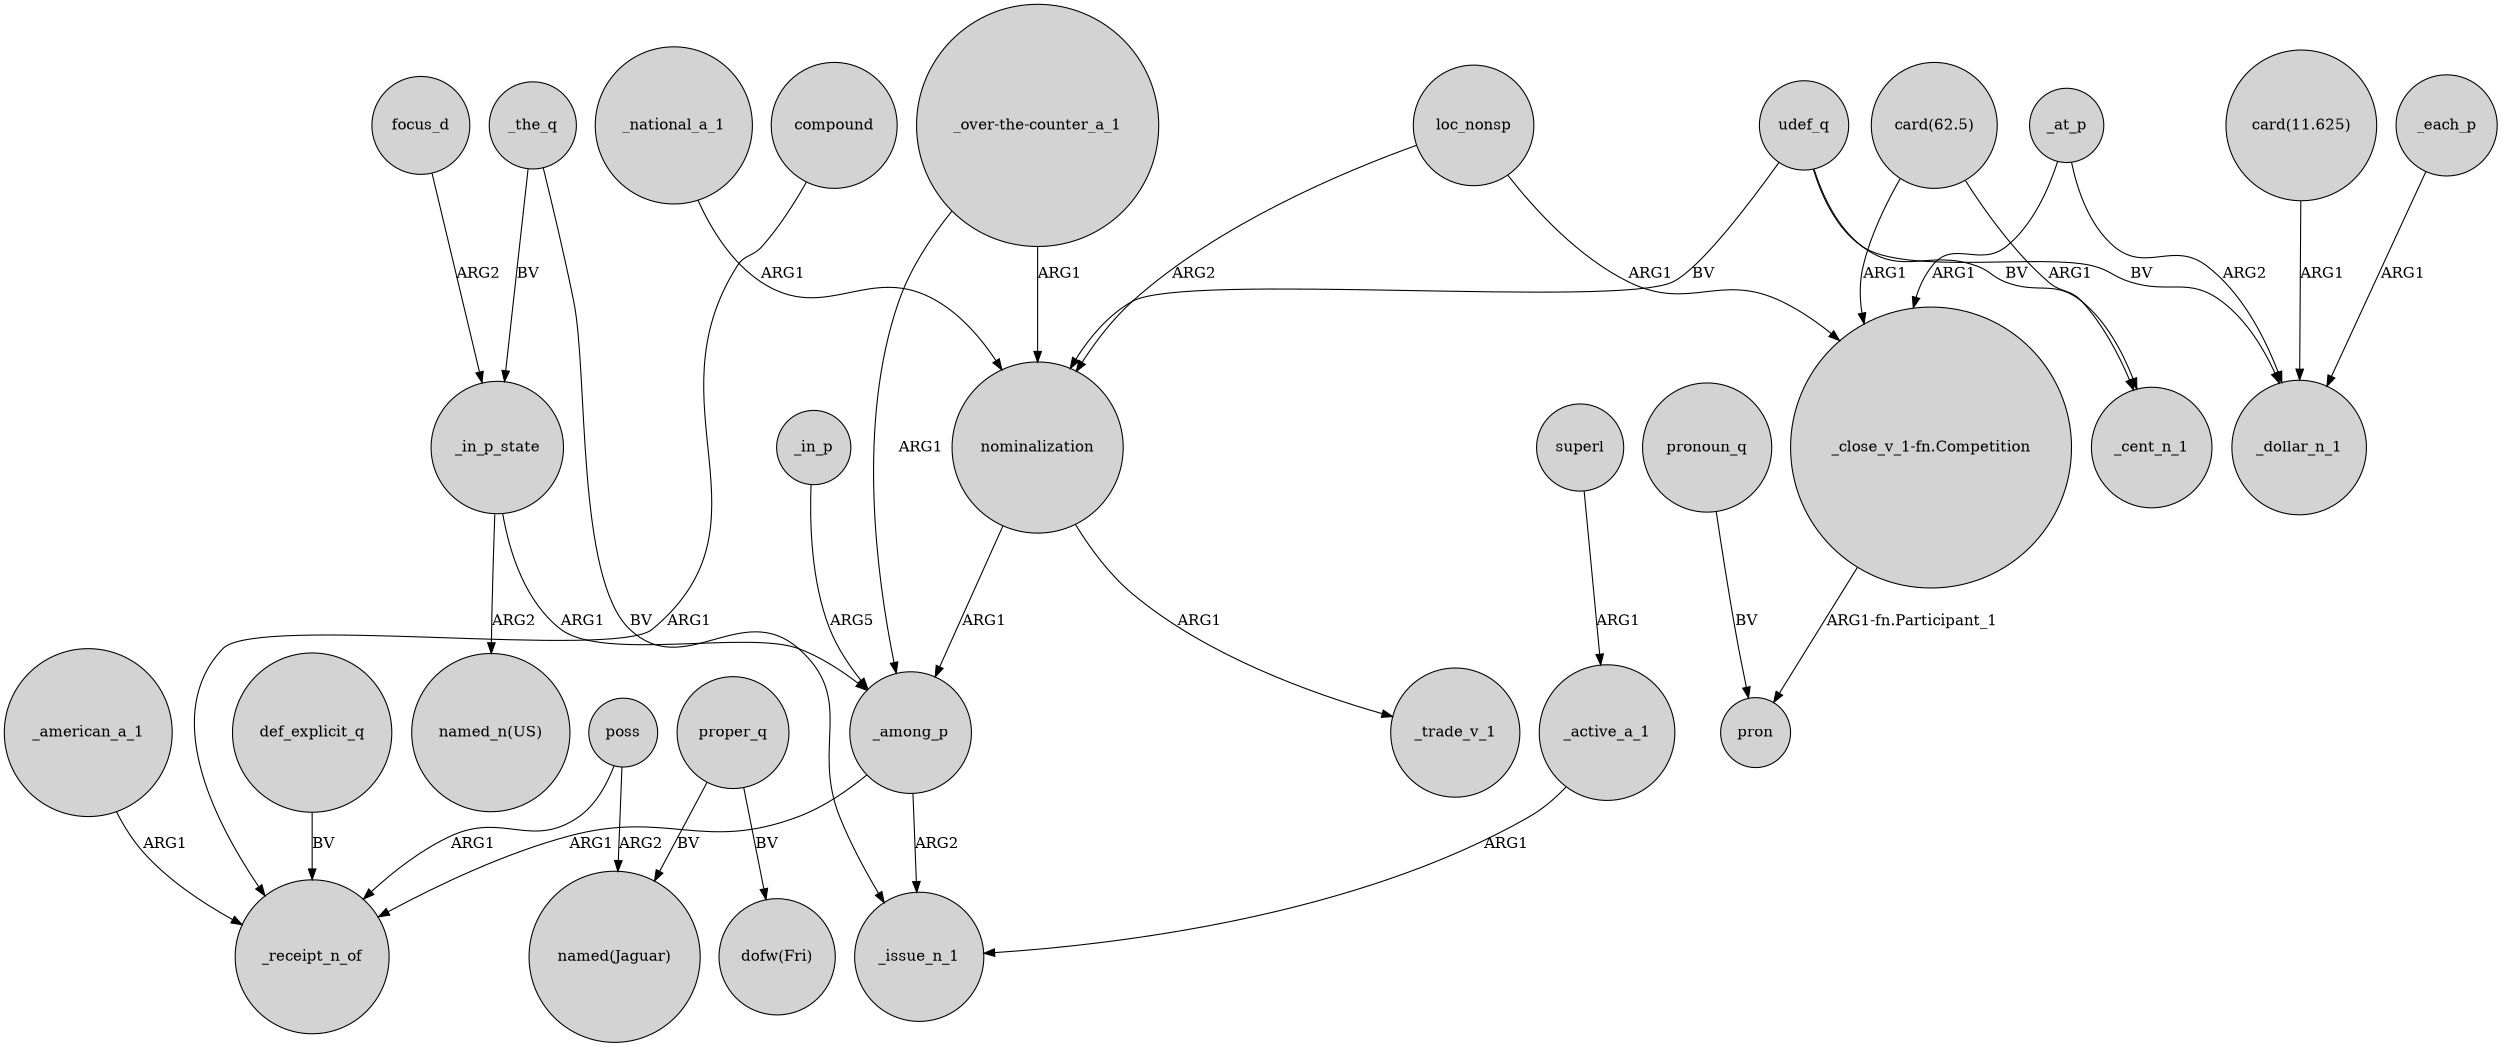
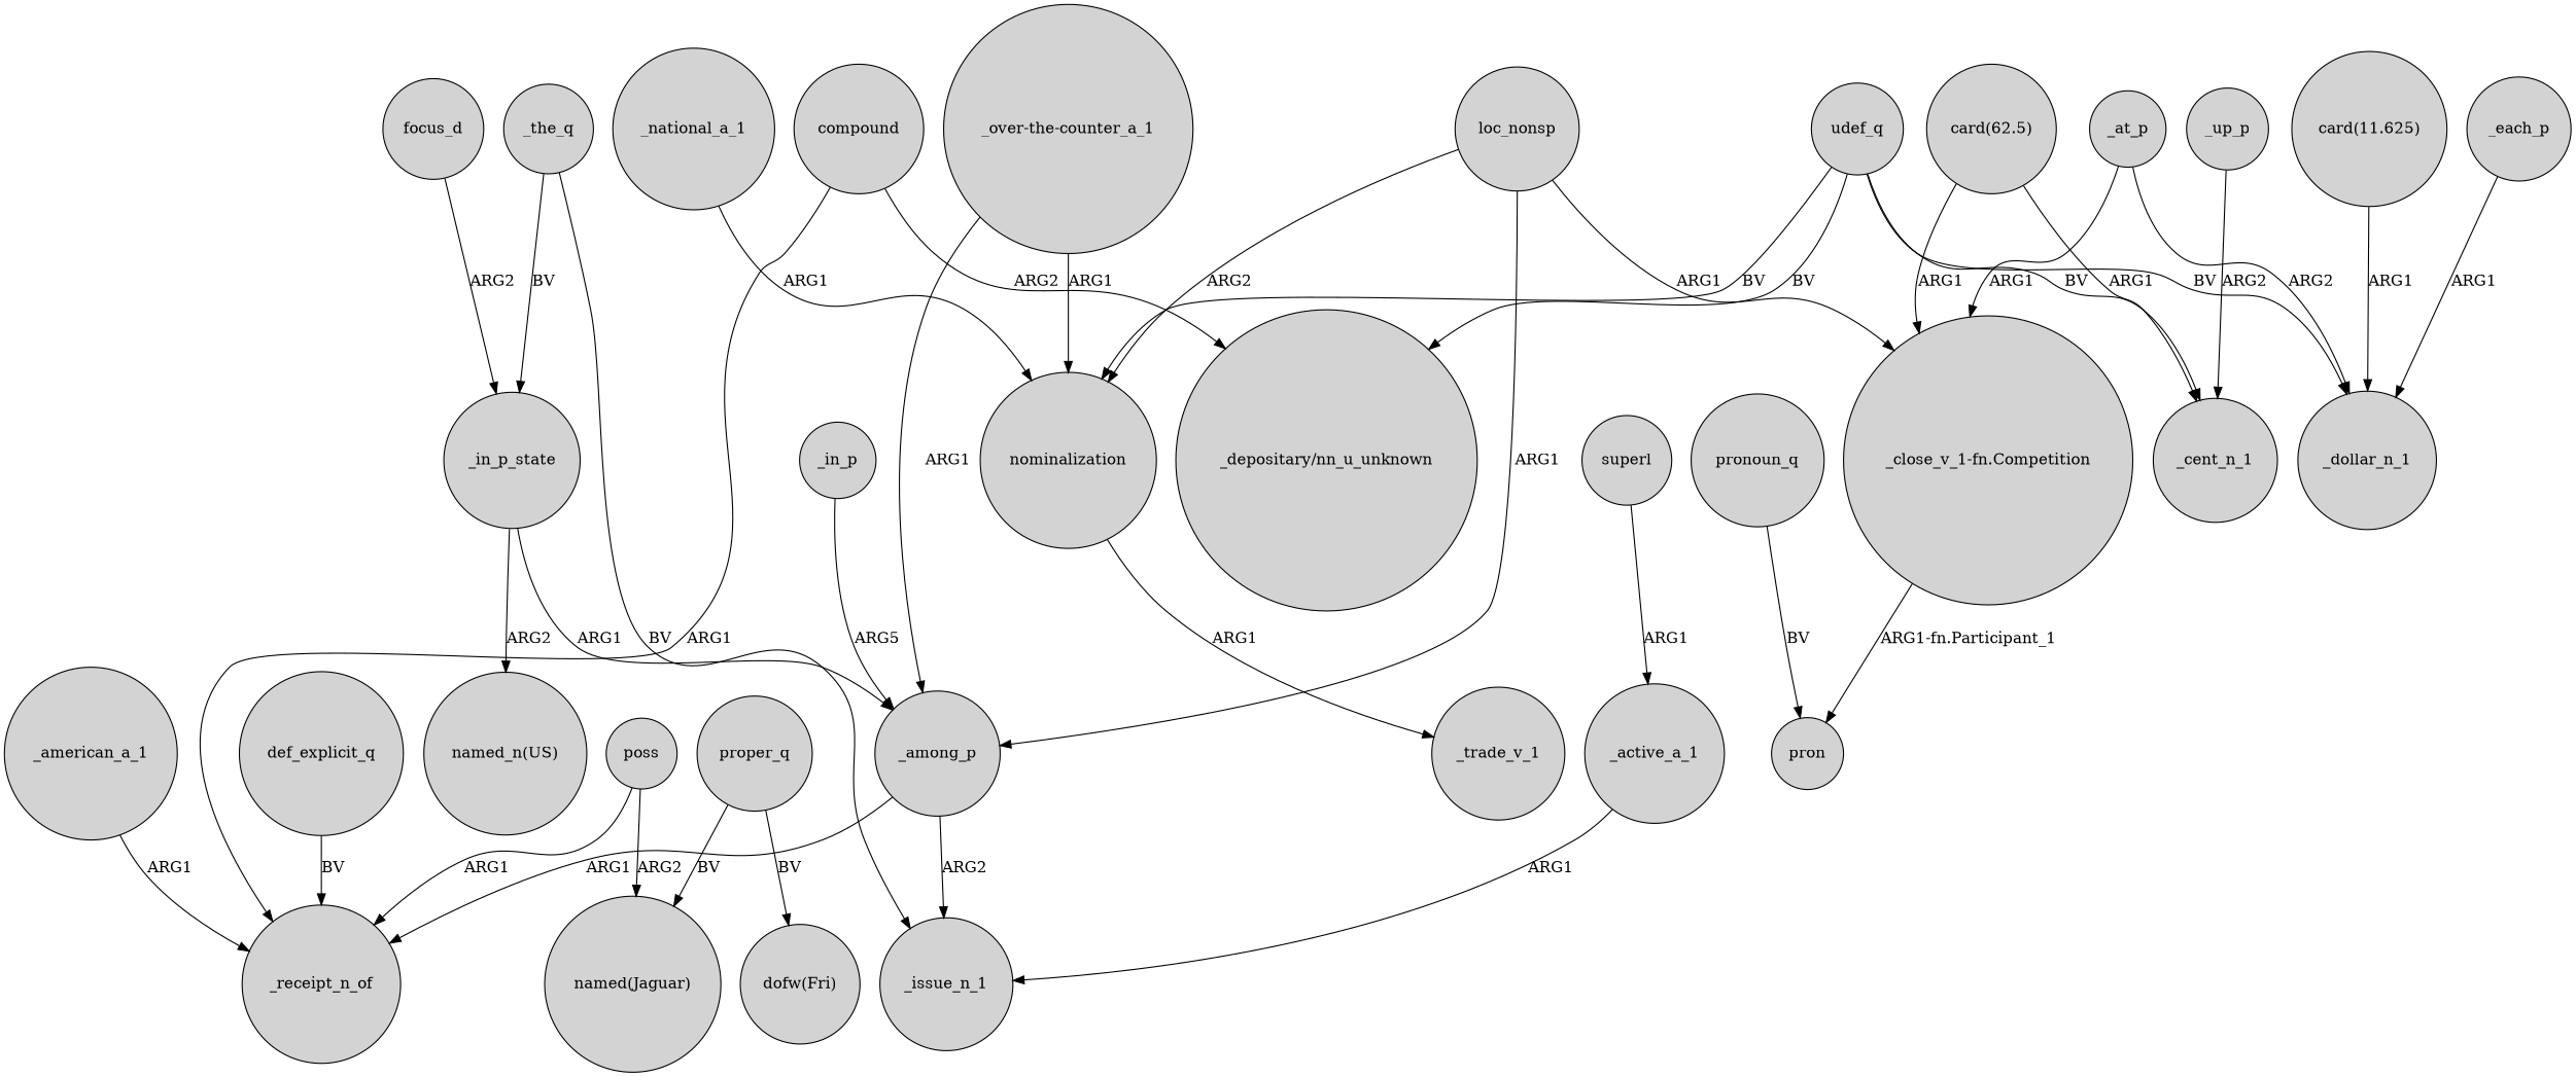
  digraph {
    node [shape=circle style=filled]
    udef_q
+   "_depositary/nn_u_unknown"
    nominalization
    _dollar_n_1
    _cent_n_1
    _trade_v_1
    focus_d
    _in_p_state
    _among_p
    "named_n(US)"
    _issue_n_1
    _receipt_n_of
    proper_q
    "dofw(Fri)"
    "named(Jaguar)"
    loc_nonsp
    "_close_v_1-fn.Competition"
    pron
    _the_q
    _at_p
    compound
    "_over-the-counter_a_1"
+   _up_p
    "card(11.625)"
    _in_p
    pronoun_q
    superl
    _active_a_1
    _american_a_1
    poss
    _each_p
    _national_a_1
    def_explicit_q
    "card(62.5)"
+   udef_q -> "_depositary/nn_u_unknown" [label=BV]
    udef_q -> nominalization [label=BV]
    udef_q -> _dollar_n_1 [label=BV]
    udef_q -> _cent_n_1 [label=BV]
    nominalization -> _trade_v_1 [label=ARG1]
    focus_d -> _in_p_state [label=ARG2]
    _in_p_state -> _among_p [label=ARG1]
    _in_p_state -> "named_n(US)" [label=ARG2]
    _among_p -> _issue_n_1 [label=ARG2]
    _among_p -> _receipt_n_of [label=ARG1]
    proper_q -> "dofw(Fri)" [label=BV]
    proper_q -> "named(Jaguar)" [label=BV]
    loc_nonsp -> nominalization [label=ARG2]
-   nominalization -> _among_p [label=ARG1]
+   loc_nonsp -> _among_p [label=ARG1]
    loc_nonsp -> "_close_v_1-fn.Competition" [label=ARG1]
    "_close_v_1-fn.Competition" -> pron [label="ARG1-fn.Participant_1"]
    _the_q -> _in_p_state [label=BV]
    _the_q -> _issue_n_1 [label=BV]
    _at_p -> _dollar_n_1 [label=ARG2]
    _at_p -> "_close_v_1-fn.Competition" [label=ARG1]
+   compound -> "_depositary/nn_u_unknown" [label=ARG2]
    compound -> _receipt_n_of [label=ARG1]
    "_over-the-counter_a_1" -> nominalization [label=ARG1]
    "_over-the-counter_a_1" -> _among_p [label=ARG1]
+   _up_p -> _cent_n_1 [label=ARG2]
    "card(11.625)" -> _dollar_n_1 [label=ARG1]
    _in_p -> _among_p [label=ARG5]
    pronoun_q -> pron [label=BV]
    superl -> _active_a_1 [label=ARG1]
    _active_a_1 -> _issue_n_1 [label=ARG1]
    _american_a_1 -> _receipt_n_of [label=ARG1]
    poss -> _receipt_n_of [label=ARG1]
    poss -> "named(Jaguar)" [label=ARG2]
    _each_p -> _dollar_n_1 [label=ARG1]
    _national_a_1 -> nominalization [label=ARG1]
    def_explicit_q -> _receipt_n_of [label=BV]
    "card(62.5)" -> _cent_n_1 [label=ARG1]
    "card(62.5)" -> "_close_v_1-fn.Competition" [label=ARG1]
  }
